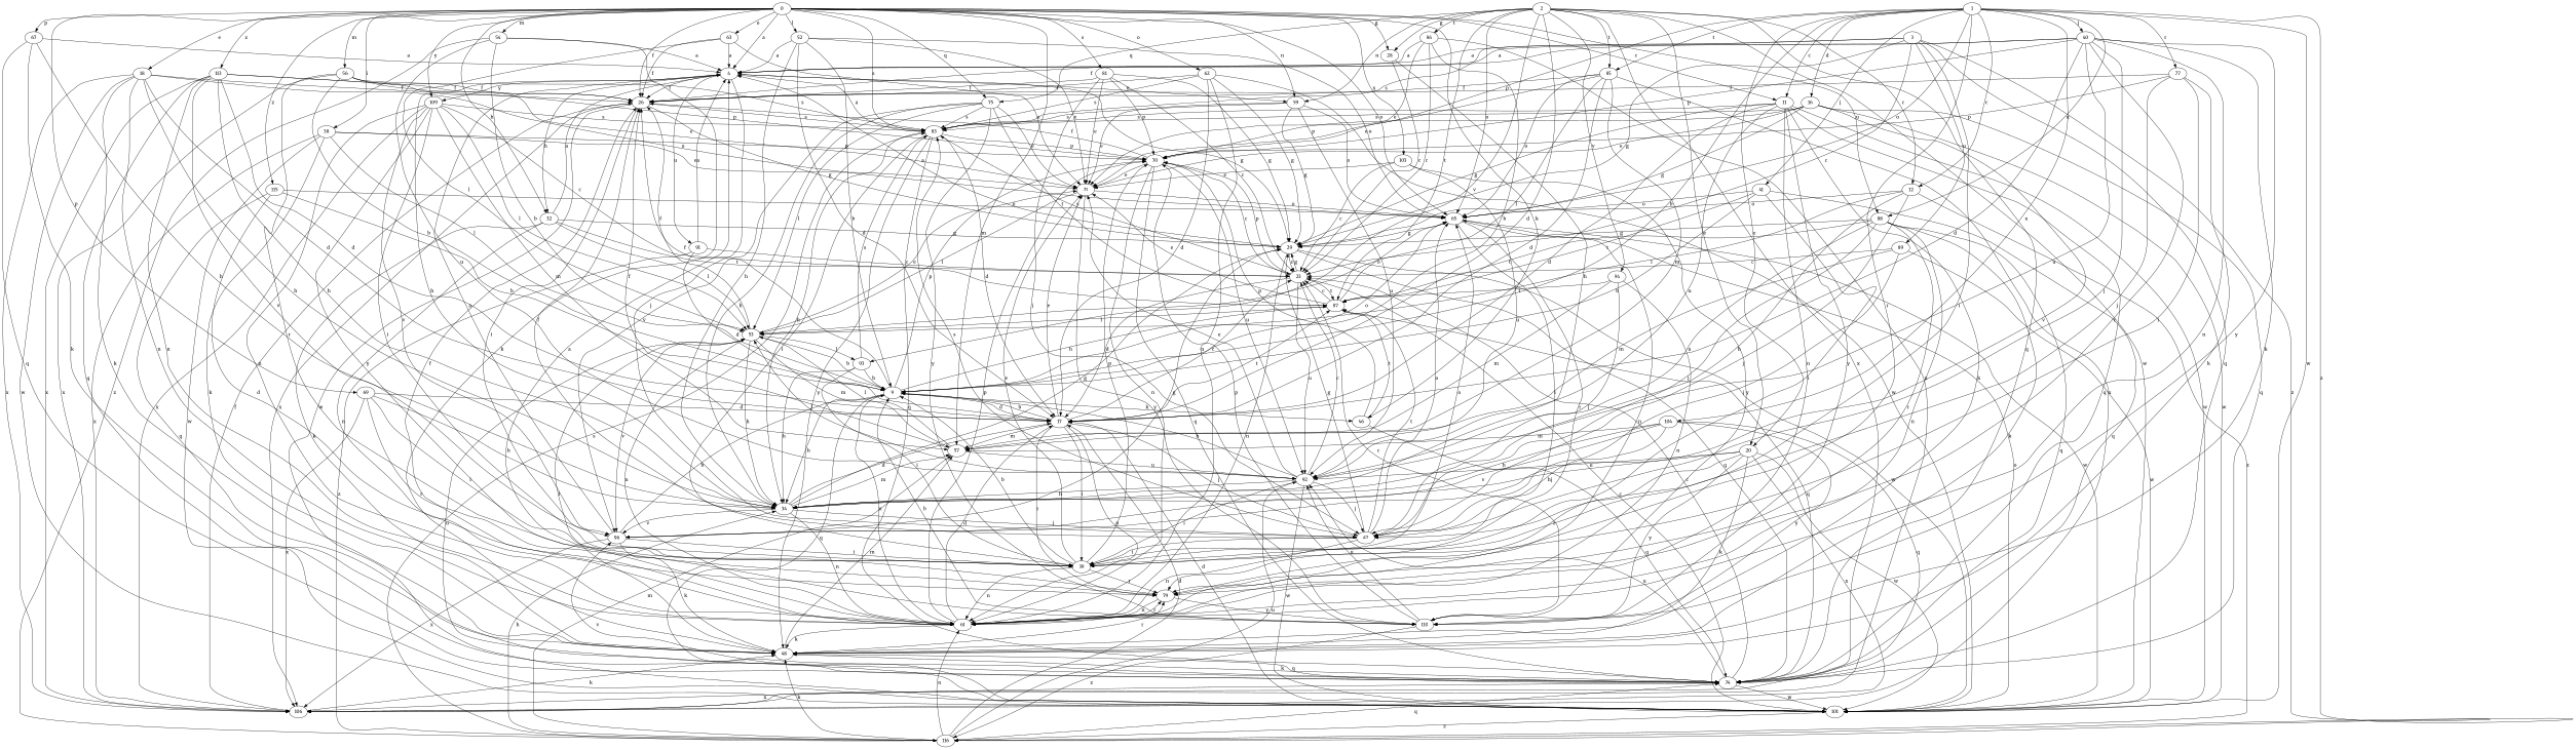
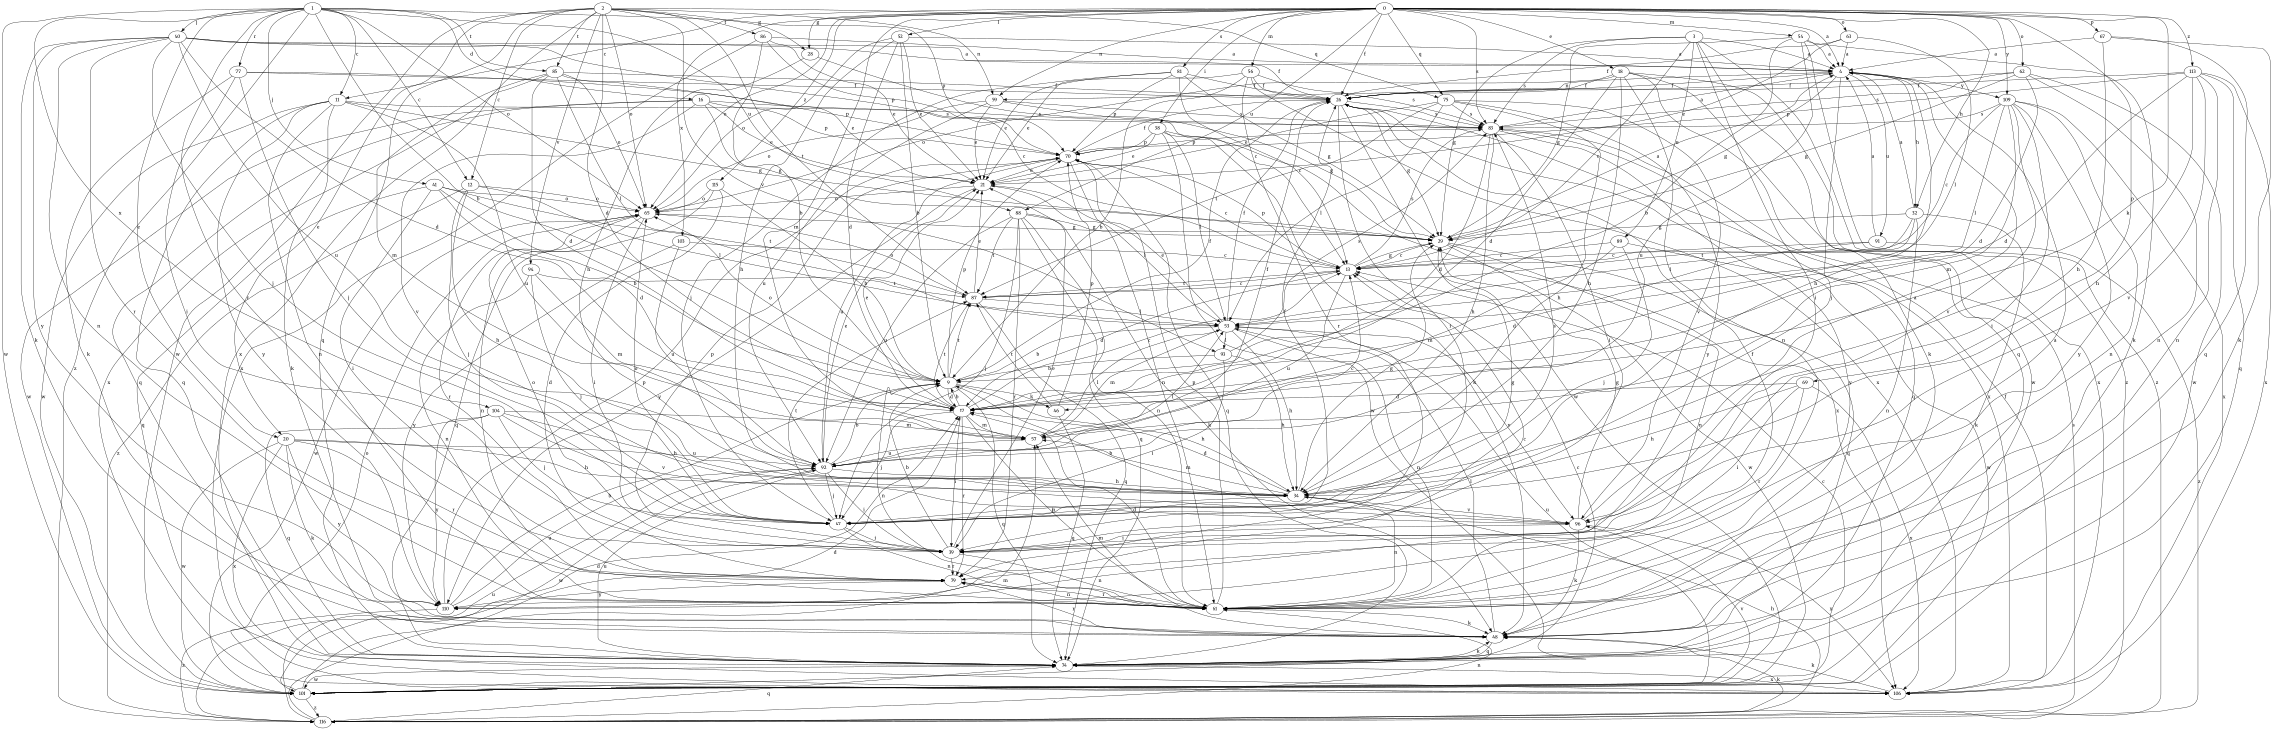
  strict digraph {
    fontname=Merriweather
    node [fontname=Merriweather]
    edge [fontname=Merriweather]
    0
    4
    11
    18
    26
    28
    32
    38
    46
    52
    54
    56
    57
    n14 [label=59]
    62
    63
    65
    67
    69
    n20 [label=75]
    81
    83
    88
    103
    109
    113
    115
    29
    34
    n30 [label=47]
    91
    101
    74
    61
    48
    92
    110
    17
    106
    39
-   13 [label=23]
+   13
    87
    53
    70
    21
    9
    116
    79
    96
    1
    12
    16
    20
    40
    41
    77
    85
    104
    2
    86
    93
    94
    3
    89
    0 -> 4 [label=a]
    0 -> 11 [label=c]
    0 -> 18 [label=e]
    0 -> 26 [label=f]
    0 -> 28 [label=g]
    0 -> 32 [label=h]
    0 -> 38 [label=i]
    0 -> 46 [label=k]
    0 -> 52 [label=l]
    0 -> 54 [label=m]
    0 -> 56 [label=m]
    0 -> 57 [label=m]
    0 -> n14 [label=n]
    0 -> 62 [label=o]
    0 -> 63 [label=o]
    0 -> 65 [label=o]
    0 -> 67 [label=p]
    0 -> 69 [label=p]
    0 -> n20 [label=q]
    0 -> 81 [label=s]
    0 -> 83 [label=s]
    0 -> 88 [label=u]
    0 -> 103 [label=x]
    0 -> 109 [label=y]
    0 -> 113 [label=z]
    0 -> 115 [label=z]
    4 -> 26 [label=f]
    4 -> 32 [label=h]
    4 -> n14 [label=n]
    4 -> 109 [label=y]
    4 -> 29 [label=g]
    4 -> 34 [label=h]
    4 -> n30 [label=j]
    4 -> 91 [label=u]
    11 -> 83 [label=s]
    11 -> 29 [label=g]
    11 -> 101 [label=w]
    11 -> 74 [label=q]
    11 -> 61 [label=n]
    11 -> 48 [label=k]
    11 -> 92 [label=u]
    11 -> 110 [label=y]
    18 -> 26 [label=f]
    18 -> 65 [label=o]
    18 -> 34 [label=h]
    18 -> 101 [label=w]
    18 -> 61 [label=n]
    18 -> 48 [label=k]
    18 -> 17 [label=d]
    18 -> 106 [label=x]
    26 -> 83 [label=s]
    26 -> 29 [label=g]
    26 -> 101 [label=w]
    26 -> 106 [label=x]
    26 -> 39 [label=i]
    28 -> 34 [label=h]
    28 -> 13 [label=c]
    32 -> 4 [label=a]
    32 -> 29 [label=g]
    32 -> 61 [label=n]
    32 -> 48 [label=k]
    32 -> 87 [label=t]
    32 -> 53 [label=l]
    38 -> 101 [label=w]
    38 -> 48 [label=k]
    38 -> 106 [label=x]
    38 -> 53 [label=l]
    38 -> 70 [label=p]
    38 -> 21 [label=e]
    46 -> 74 [label=q]
    46 -> 87 [label=t]
    46 -> 70 [label=p]
    52 -> 4 [label=a]
    52 -> 65 [label=o]
    52 -> 34 [label=h]
    52 -> 17 [label=d]
    52 -> 21 [label=e]
    52 -> 9 [label=b]
    54 -> 4 [label=a]
+   54 -> 29 [label=g]
    54 -> 48 [label=k]
    54 -> 92 [label=u]
    54 -> 9 [label=b]
    54 -> 116 [label=z]
    56 -> 26 [label=f]
    56 -> 83 [label=s]
    56 -> 106 [label=x]
    56 -> 21 [label=e]
    56 -> 9 [label=b]
    56 -> 79 [label=r]
    57 -> 26 [label=f]
    57 -> 92 [label=u]
    57 -> 53 [label=l]
    n14 -> 65 [label=o]
    n14 -> 83 [label=s]
    n14 -> 29 [label=g]
    n14 -> 92 [label=u]
    n14 -> 21 [label=e]
    62 -> 26 [label=f]
    62 -> 83 [label=s]
    62 -> 29 [label=g]
    62 -> 101 [label=w]
    62 -> 61 [label=n]
    62 -> 17 [label=d]
    63 -> 4 [label=a]
    63 -> 26 [label=f]
    63 -> 53 [label=l]
    63 -> 21 [label=e]
    65 -> 29 [label=g]
    65 -> 101 [label=w]
    65 -> 61 [label=n]
    65 -> 39 [label=i]
    65 -> 79 [label=r]
    67 -> 4 [label=a]
    67 -> 34 [label=h]
    67 -> 74 [label=q]
    67 -> 48 [label=k]
    69 -> 34 [label=h]
    69 -> 17 [label=d]
    69 -> 106 [label=x]
    69 -> 39 [label=i]
    69 -> 79 [label=r]
    n20 -> 83 [label=s]
    n20 -> 34 [label=h]
    n20 -> 110 [label=y]
    n20 -> 87 [label=t]
    n20 -> 53 [label=l]
    n20 -> 21 [label=e]
    n20 -> 96 [label=v]
    81 -> 26 [label=f]
    81 -> 29 [label=g]
    81 -> n30 [label=j]
    81 -> 13 [label=c]
    81 -> 70 [label=p]
    81 -> 21 [label=e]
    83 -> 4 [label=a]
    83 -> 34 [label=h]
    83 -> 74 [label=q]
    83 -> 48 [label=y]
    83 -> 17 [label=d]
    83 -> 39 [label=i]
    83 -> 70 [label=p]
    88 -> 29 [label=g]
    88 -> n30 [label=j]
    88 -> 74 [label=q]
    88 -> 61 [label=n]
    88 -> 48 [label=k]
    88 -> 92 [label=u]
    88 -> 87 [label=t]
    88 -> 79 [label=r]
    103 -> 92 [label=u]
    103 -> 110 [label=y]
    103 -> 13 [label=c]
-   103 -> 21 [label=e]
    109 -> 57 [label=m]
    109 -> 83 [label=s]
    109 -> 61 [label=n]
    109 -> 110 [label=y]
    109 -> 106 [label=x]
    109 -> 39 [label=i]
    109 -> 13 [label=c]
    109 -> 53 [label=l]
    109 -> 96 [label=v]
    113 -> 26 [label=f]
    113 -> 34 [label=h]
    113 -> 74 [label=q]
    113 -> 61 [label=n]
    113 -> 17 [label=d]
    113 -> 106 [label=x]
    113 -> 70 [label=p]
    113 -> 96 [label=v]
    115 -> 65 [label=o]
    115 -> 74 [label=q]
    115 -> 9 [label=b]
    115 -> 79 [label=d]
    29 -> 4 [label=a]
    29 -> 101 [label=w]
    29 -> 74 [label=q]
    29 -> 61 [label=n]
    29 -> 13 [label=c]
    34 -> 57 [label=m]
    34 -> 29 [label=g]
    34 -> n30 [label=j]
    34 -> 61 [label=n]
    34 -> 17 [label=d]
    34 -> 96 [label=v]
    n30 -> 26 [label=f]
    n30 -> 65 [label=o]
    n30 -> 83 [label=s]
    n30 -> 29 [label=g]
    n30 -> 61 [label=n]
    n30 -> 39 [label=i]
    n30 -> 87 [label=t]
    91 -> 4 [label=a]
    91 -> 17 [label=d]
    91 -> 13 [label=c]
    91 -> 116 [label=z]
    101 -> 65 [label=o]
    101 -> 17 [label=d]
    101 -> 13 [label=c]
    101 -> 53 [label=u]
    101 -> 116 [label=z]
    101 -> 96 [label=v]
    74 -> 101 [label=w]
    74 -> 48 [label=k]
    74 -> 92 [label=u]
    74 -> 106 [label=x]
    74 -> 13 [label=c]
    61 -> 4 [label=a]
    61 -> 26 [label=f]
    61 -> 48 [label=k]
    61 -> 17 [label=d]
    61 -> 70 [label=p]
    61 -> 79 [label=r]
    48 -> 57 [label=m]
    48 -> 74 [label=q]
    48 -> 53 [label=l]
    48 -> 79 [label=r]
    92 -> 34 [label=h]
    92 -> n30 [label=j]
    92 -> 101 [label=w]
    92 -> 39 [label=i]
    92 -> 13 [label=c]
    92 -> 53 [label=l]
    92 -> 21 [label=e]
    92 -> 9 [label=b]
    110 -> 92 [label=u]
    110 -> 13 [label=c]
    110 -> 70 [label=p]
    110 -> 9 [label=b]
    110 -> 116 [label=z]
    17 -> 57 [label=m]
    17 -> n30 [label=j]
    17 -> 61 [label=n]
    17 -> 39 [label=i]
    17 -> 13 [label=c]
    17 -> 87 [label=t]
    17 -> 21 [label=e]
    17 -> 9 [label=b]
    17 -> 79 [label=r]
    106 -> 26 [label=f]
    106 -> 48 [label=k]
    39 -> 65 [label=o]
    39 -> 61 [label=n]
    39 -> 70 [label=p]
    39 -> 21 [label=e]
    39 -> 9 [label=b]
    39 -> 79 [label=r]
    13 -> 83 [label=s]
    13 -> 29 [label=g]
    13 -> 92 [label=u]
    13 -> 17 [label=d]
    13 -> 87 [label=t]
    13 -> 70 [label=p]
    87 -> 65 [label=o]
    87 -> 74 [label=q]
    87 -> 13 [label=c]
    87 -> 53 [label=l]
    87 -> 21 [label=e]
    53 -> 26 [label=f]
    53 -> 57 [label=m]
    53 -> 34 [label=h]
    53 -> 61 [label=n]
    53 -> 21 [label=e]
    53 -> 9 [label=b]
    53 -> 96 [label=v]
    53 -> 93 [label=l]
    70 -> 26 [label=f]
    70 -> 74 [label=q]
    70 -> 61 [label=n]
    70 -> 92 [label=u]
    70 -> 13 [label=c]
    70 -> 21 [label=e]
    21 -> 65 [label=o]
    21 -> 110 [label=y]
    21 -> 53 [label=l]
    9 -> 26 [label=f]
    9 -> 46 [label=k]
    9 -> 65 [label=o]
    9 -> 34 [label=h]
    9 -> 74 [label=q]
    9 -> 61 [label=n]
    9 -> 17 [label=d]
-   9 -> 87 [label=h]
+   9 -> 87 [label=t]
    9 -> 70 [label=p]
    116 -> 57 [label=m]
    116 -> 83 [label=s]
    116 -> 34 [label=h]
    116 -> 74 [label=q]
    116 -> 61 [label=n]
    116 -> 48 [label=k]
    116 -> 92 [label=u]
    116 -> 17 [label=d]
    79 -> 61 [label=n]
    79 -> 110 [label=y]
    96 -> 4 [label=a]
    96 -> 29 [label=g]
    96 -> 48 [label=k]
    96 -> 106 [label=x]
    96 -> 39 [label=i]
    96 -> 9 [label=b]
    1 -> 11 [label=c]
    1 -> 65 [label=o]
    1 -> 88 [label=u]
    1 -> 101 [label=w]
    1 -> 70 [label=p]
    1 -> 9 [label=b]
    1 -> 116 [label=z]
    1 -> 79 [label=r]
    1 -> 12 [label=c]
    1 -> 16 [label=d]
    1 -> 20 [label=e]
    1 -> 40 [label=j]
    1 -> 41 [label=j]
    1 -> 77 [label=r]
    1 -> 85 [label=t]
    1 -> 104 [label=x]
    12 -> 65 [label=o]
    12 -> 34 [label=h]
    12 -> n30 [label=j]
    12 -> 53 [label=l]
    12 -> 116 [label=z]
    16 -> 83 [label=s]
    16 -> 29 [label=g]
    16 -> 101 [label=w]
    16 -> 74 [label=q]
    16 -> 70 [label=p]
    16 -> 21 [label=e]
    16 -> 96 [label=v]
    20 -> 34 [label=h]
    20 -> 101 [label=w]
    20 -> 48 [label=k]
    20 -> 92 [label=u]
    20 -> 110 [label=y]
    20 -> 106 [label=x]
    20 -> 79 [label=r]
    40 -> 4 [label=a]
    40 -> 26 [label=f]
    40 -> n30 [label=j]
    40 -> 61 [label=n]
    40 -> 48 [label=k]
    40 -> 92 [label=u]
    40 -> 110 [label=y]
    40 -> 17 [label=d]
    40 -> 70 [label=p]
    40 -> 79 [label=r]
    41 -> 65 [label=o]
    41 -> 74 [label=q]
-   11 -> 17 [label=d]
+   41 -> 17 [label=d]
    41 -> 39 [label=i]
    41 -> 87 [label=t]
    41 -> 9 [label=b]
    77 -> 26 [label=f]
    77 -> n30 [label=j]
    77 -> 48 [label=k]
    77 -> 39 [label=i]
    77 -> 70 [label=p]
    85 -> 26 [label=f]
    85 -> 57 [label=m]
    85 -> 65 [label=o]
    85 -> 17 [label=d]
    85 -> 106 [label=x]
    85 -> 53 [label=l]
    85 -> 21 [label=e]
    104 -> 57 [label=m]
    104 -> 34 [label=h]
    104 -> n30 [label=j]
    104 -> 74 [label=q]
    104 -> 110 [label=y]
    104 -> 96 [label=v]
    2 -> 28 [label=g]
    2 -> n14 [label=n]
    2 -> 65 [label=o]
    2 -> n20 [label=q]
    2 -> 101 [label=w]
    2 -> 74 [label=q]
    2 -> 17 [label=d]
    2 -> 106 [label=x]
    2 -> 87 [label=t]
    2 -> 12 [label=c]
    2 -> 20 [label=e]
    2 -> 85 [label=t]
    2 -> 86 [label=t]
    2 -> 93 [label=v]
    2 -> 94 [label=v]
    86 -> 4 [label=a]
    86 -> 106 [label=x]
    86 -> 13 [label=c]
    86 -> 21 [label=e]
    86 -> 9 [label=b]
    93 -> 83 [label=s]
    93 -> 34 [label=h]
    93 -> 39 [label=i]
    93 -> 9 [label=b]
    94 -> 57 [label=m]
    94 -> n30 [label=j]
    94 -> 61 [label=n]
    94 -> 87 [label=t]
    3 -> 4 [label=a]
    3 -> 83 [label=s]
    3 -> 29 [label=g]
    3 -> 74 [label=q]
    3 -> 39 [label=i]
    3 -> 13 [label=c]
    3 -> 116 [label=z]
    3 -> 89 [label=u]
    89 -> 57 [label=m]
    89 -> n30 [label=j]
    89 -> 101 [label=w]
    89 -> 13 [label=c]
  }
